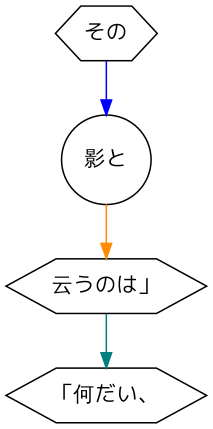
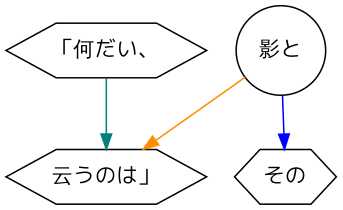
  digraph {
    fontname="DejaVu Sans Mono"
    node [fontname="DejaVu Sans Mono" shape=hexagon]
    edge [fontname="DejaVu Sans Mono"]
    n1 [label="「何だい、"]
    n2 [label="云うのは」"]
    n3 [label="その"]
    n4 [label="影と" shape=circle]
-   n2 -> n1 [color=teal]
-   n3 -> n4 [color=blue]
+   n1 -> n2 [color=teal]
+   n4 -> n3 [color=blue]
    n4 -> n2 [color=darkorange]
  }
